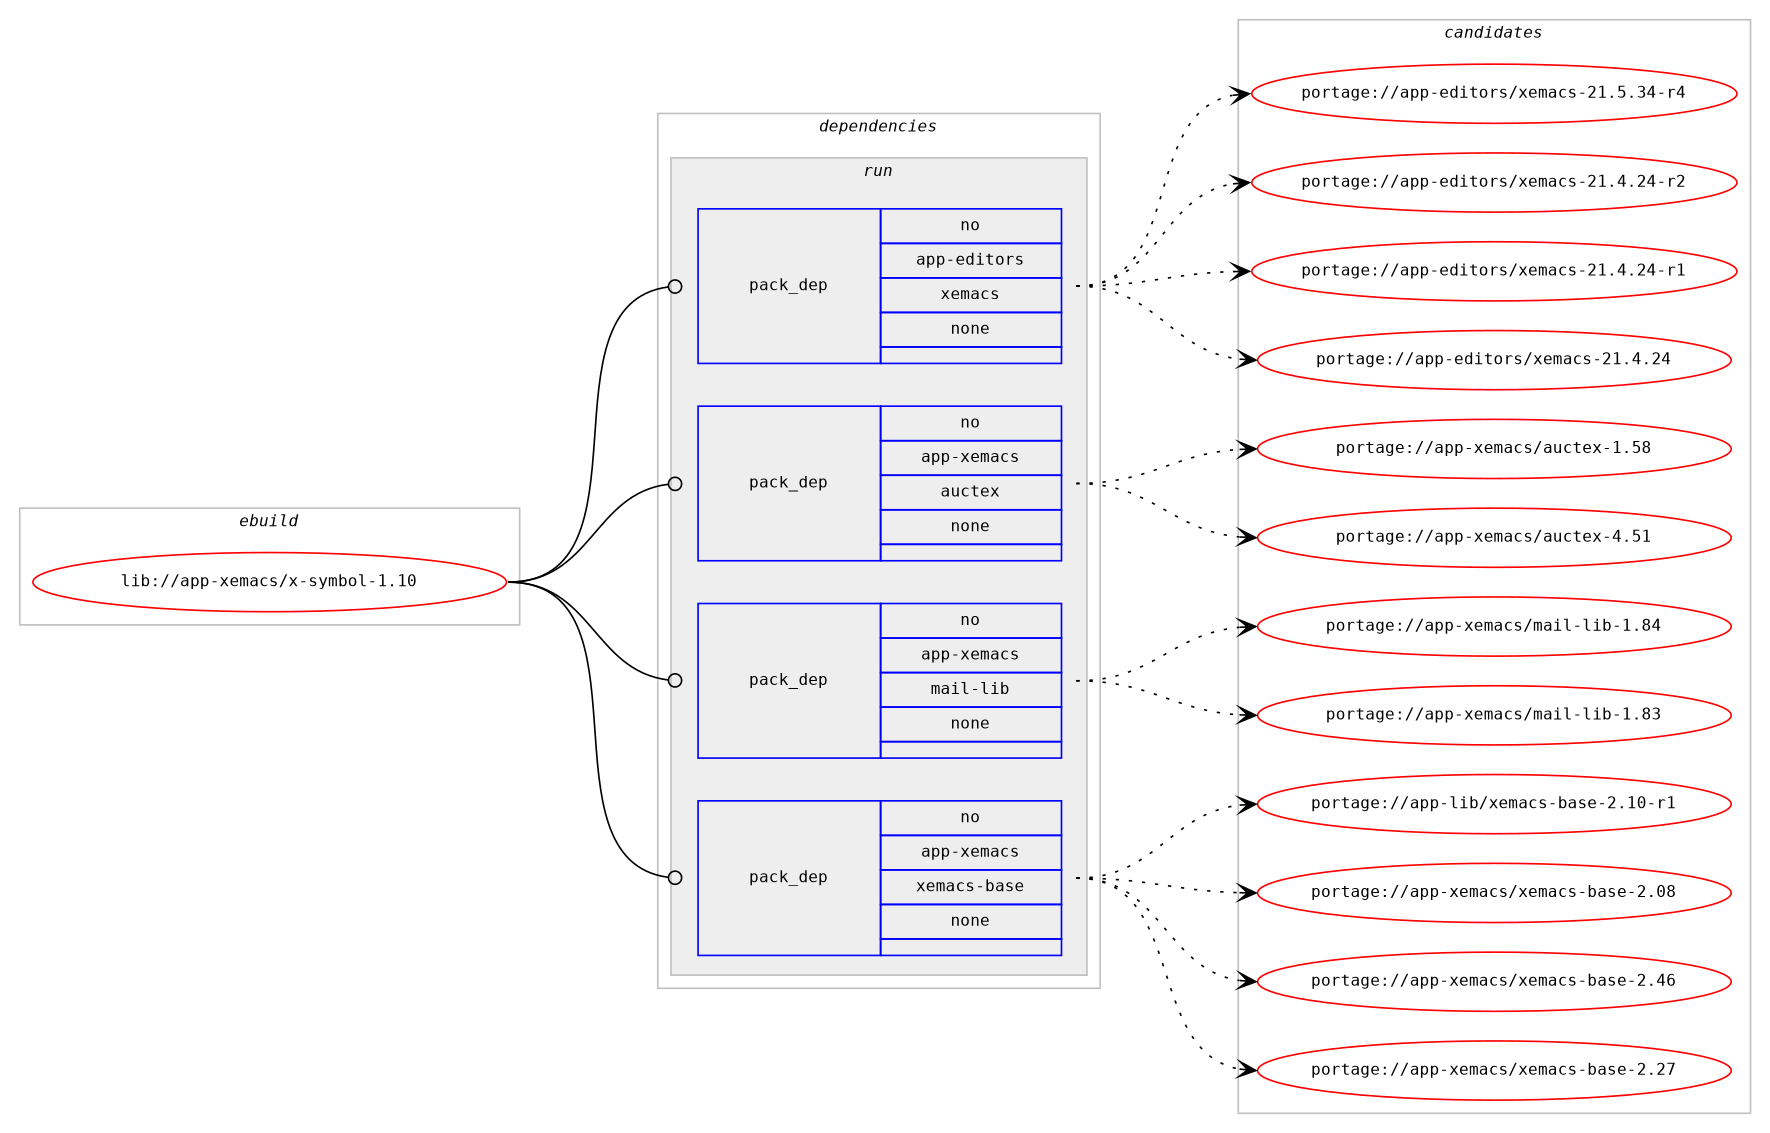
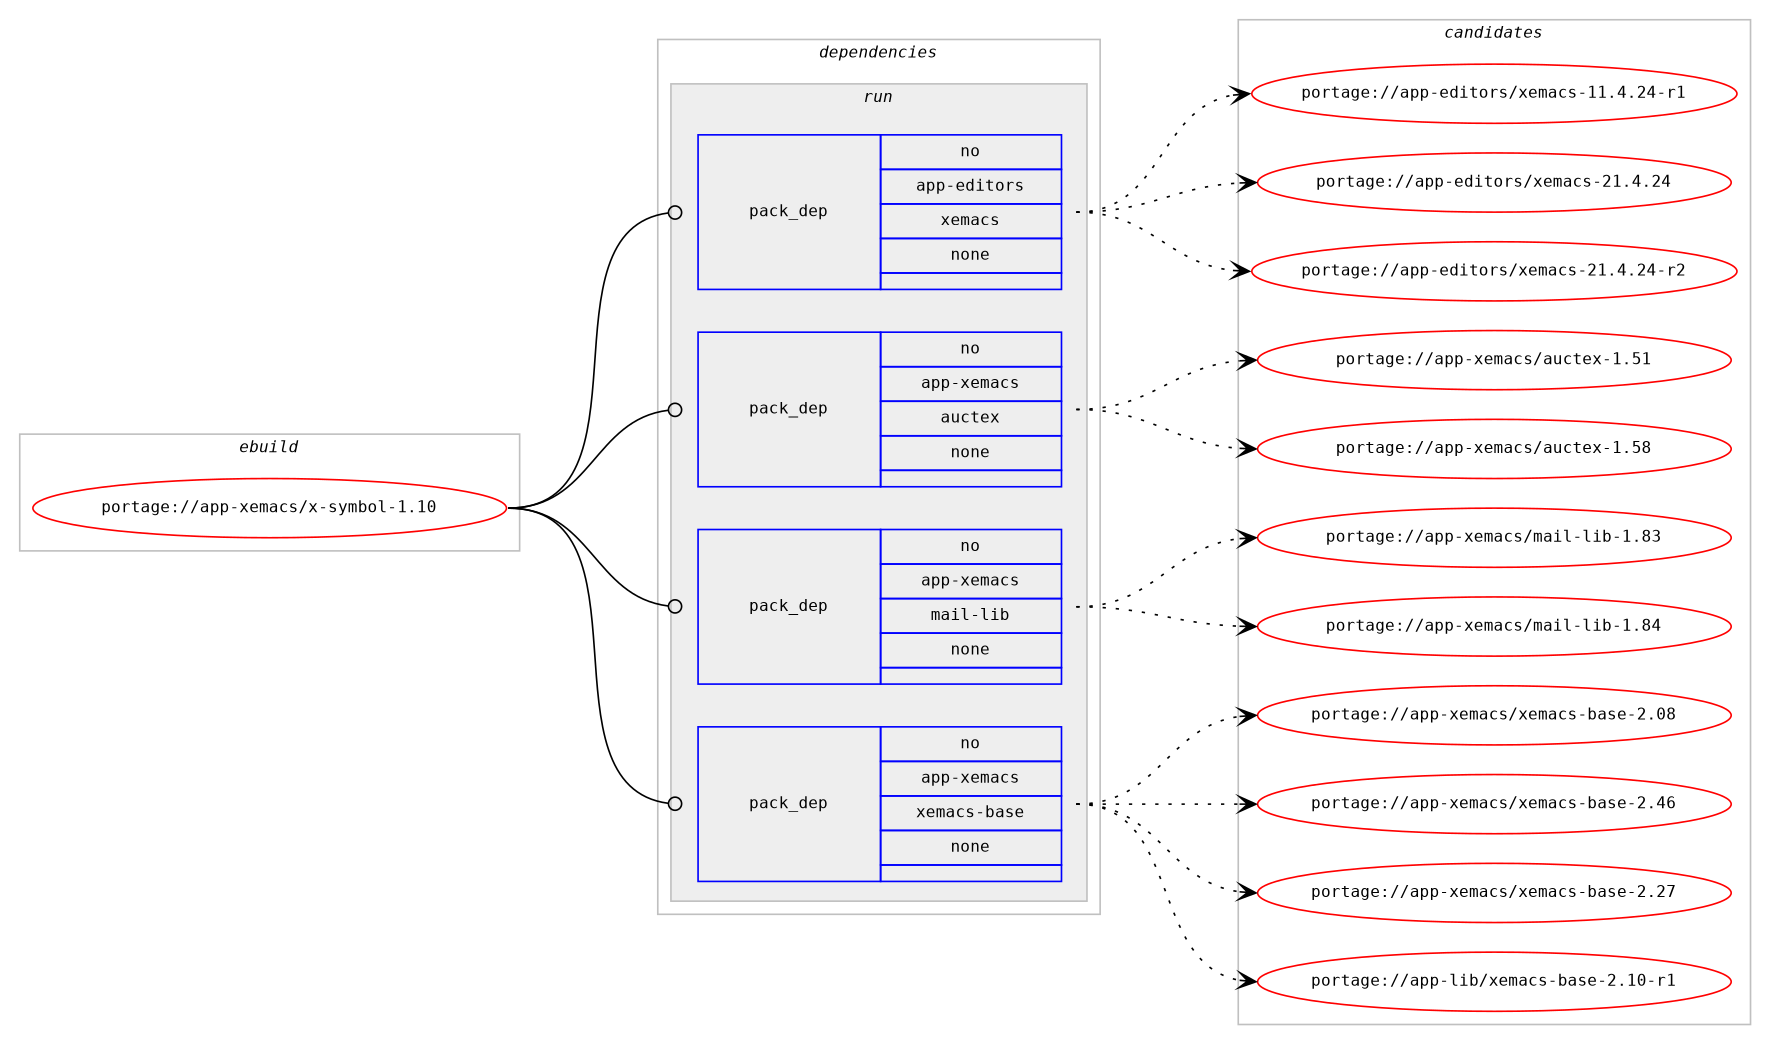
  digraph {
    compound=true
    concentrate=true
    fontname="DejaVu Sans Mono"
    fontsize=10
    newrank=true
    rankdir=LR
    ranksep=1.5
    node [color=red fontname="DejaVu Sans Mono" fontsize=10]
    edge [arrowhead=vee fontname="DejaVu Sans Mono" headport=w style=dotted tailport=e weight=100]
-   n1 [label="lib://app-xemacs/x-symbol-1.10" width=4]
+   n1 [label="portage://app-xemacs/x-symbol-1.10" width=4]
    n2 [color=blue label=<<TABLE BORDER="0" CELLBORDER="1" CELLSPACING="0" CELLPADDING="4" WIDTH="220"><TR><TD ROWSPAN="6" CELLPADDING="30">pack_dep</TD></TR><TR><TD WIDTH="110">no</TD></TR><TR><TD>app-editors</TD></TR><TR><TD>xemacs</TD></TR><TR><TD>none</TD></TR><TR><TD></TD></TR></TABLE>> shape=none]
    n3 [color=blue label=<<TABLE BORDER="0" CELLBORDER="1" CELLSPACING="0" CELLPADDING="4" WIDTH="220"><TR><TD ROWSPAN="6" CELLPADDING="30">pack_dep</TD></TR><TR><TD WIDTH="110">no</TD></TR><TR><TD>app-xemacs</TD></TR><TR><TD>auctex</TD></TR><TR><TD>none</TD></TR><TR><TD></TD></TR></TABLE>> shape=none]
    n4 [color=blue label=<<TABLE BORDER="0" CELLBORDER="1" CELLSPACING="0" CELLPADDING="4" WIDTH="220"><TR><TD ROWSPAN="6" CELLPADDING="30">pack_dep</TD></TR><TR><TD WIDTH="110">no</TD></TR><TR><TD>app-xemacs</TD></TR><TR><TD>mail-lib</TD></TR><TR><TD>none</TD></TR><TR><TD></TD></TR></TABLE>> shape=none]
    n5 [color=blue label=<<TABLE BORDER="0" CELLBORDER="1" CELLSPACING="0" CELLPADDING="4" WIDTH="220"><TR><TD ROWSPAN="6" CELLPADDING="30">pack_dep</TD></TR><TR><TD WIDTH="110">no</TD></TR><TR><TD>app-xemacs</TD></TR><TR><TD>xemacs-base</TD></TR><TR><TD>none</TD></TR><TR><TD></TD></TR></TABLE>> shape=none]
-   n6 [label="portage://app-editors/xemacs-21.5.34-r4" width=4]
    n7 [label="portage://app-editors/xemacs-21.4.24-r2" width=4]
-   n8 [label="portage://app-editors/xemacs-21.4.24-r1" width=4]
+   n8 [label="portage://app-editors/xemacs-11.4.24-r1" width=4]
    n9 [label="portage://app-editors/xemacs-21.4.24" width=4]
    n10 [label="portage://app-xemacs/auctex-1.58" width=4]
-   n11 [label="portage://app-xemacs/auctex-4.51" width=4]
+   n11 [label="portage://app-xemacs/auctex-1.51" width=4]
    n12 [label="portage://app-xemacs/xemacs-base-2.46" width=4]
    n13 [label="portage://app-xemacs/xemacs-base-2.27" width=4]
    n14 [label="portage://app-lib/xemacs-base-2.10-r1" width=4]
    n15 [label="portage://app-xemacs/xemacs-base-2.08" width=4]
    n16 [label="portage://app-xemacs/mail-lib-1.84" width=4]
    n17 [label="portage://app-xemacs/mail-lib-1.83" width=4]
    subgraph cluster_1 {
      color=gray
      label=<<i>ebuild</i>>
      n1
    }
    subgraph cluster_2 {
      color=gray
      label=<<i>dependencies</i>>
      subgraph cluster_3 {
        color=gray
        fillcolor="#eeeeee"
        label=<<i>compile</i>>
        style=filled
      }
      subgraph cluster_4 {
        color=gray
        fillcolor="#eeeeee"
        label=<<i>compile and run</i>>
        style=filled
      }
      subgraph cluster_5 {
        color=gray
        fillcolor="#eeeeee"
        label=<<i>run</i>>
        style=filled
        subgraph sub_6 {
          color=gray
          fillcolor="#eeeeee"
          label=<<i>run</i>>
          style=filled
          n2
        }
        subgraph sub_7 {
          color=gray
          fillcolor="#eeeeee"
          label=<<i>run</i>>
          style=filled
          n3
        }
        subgraph sub_8 {
          color=gray
          fillcolor="#eeeeee"
          label=<<i>run</i>>
          style=filled
          n4
        }
        subgraph sub_9 {
          color=gray
          fillcolor="#eeeeee"
          label=<<i>run</i>>
          style=filled
          n5
        }
      }
    }
    subgraph cluster_10 {
      color=gray
      label=<<i>candidates</i>>
      rank=same
      subgraph sub_11 {
        color=black
        label=<<i>candidates</i>>
        nodesep=1
        rank=same
-       n6
        n7
        n8
        n9
      }
      subgraph sub_12 {
        color=black
        label=<<i>candidates</i>>
        nodesep=1
        rank=same
        n10
        n11
      }
      subgraph sub_13 {
        color=black
        label=<<i>candidates</i>>
        nodesep=1
        rank=same
        n12
        n13
        n14
        n15
      }
      subgraph sub_14 {
        color=black
        label=<<i>candidates</i>>
        nodesep=1
        rank=same
        n16
        n17
      }
    }
    n1 -> n2 [arrowhead=odot style=solid weight=20]
    n1 -> n3 [arrowhead=odot style=solid weight=20]
    n1 -> n4 [arrowhead=odot style=solid weight=20]
    n1 -> n5 [arrowhead=odot style=solid weight=20]
-   n2 -> n6
    n2 -> n7
    n2 -> n8
    n2 -> n9
    n3 -> n10
    n3 -> n11
    n4 -> n16
    n4 -> n17
    n5 -> n12
    n5 -> n13
    n5 -> n14
    n5 -> n15
  }
